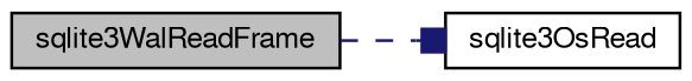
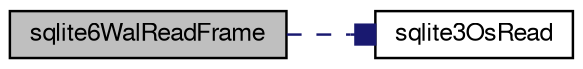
  digraph {
    rankdir=LR
    node [color=black fontname=FreeSans fontsize=10 shape=record style=filled]
-   n1 [fillcolor=grey75 fontcolor=black height=0.2 label=sqlite3WalReadFrame width=0.4]
+   n1 [fillcolor=grey75 fontcolor=black height=0.2 label=sqlite6WalReadFrame width=0.4]
    n2 [fillcolor=white height=0.2 label=sqlite3OsRead width=0.4]
    n1 -> n2 [color=midnightblue fontname=FreeSans fontsize=10 labelfontname=FreeSans labelfontsize=10 style=dashed arrowhead=box]
  }
